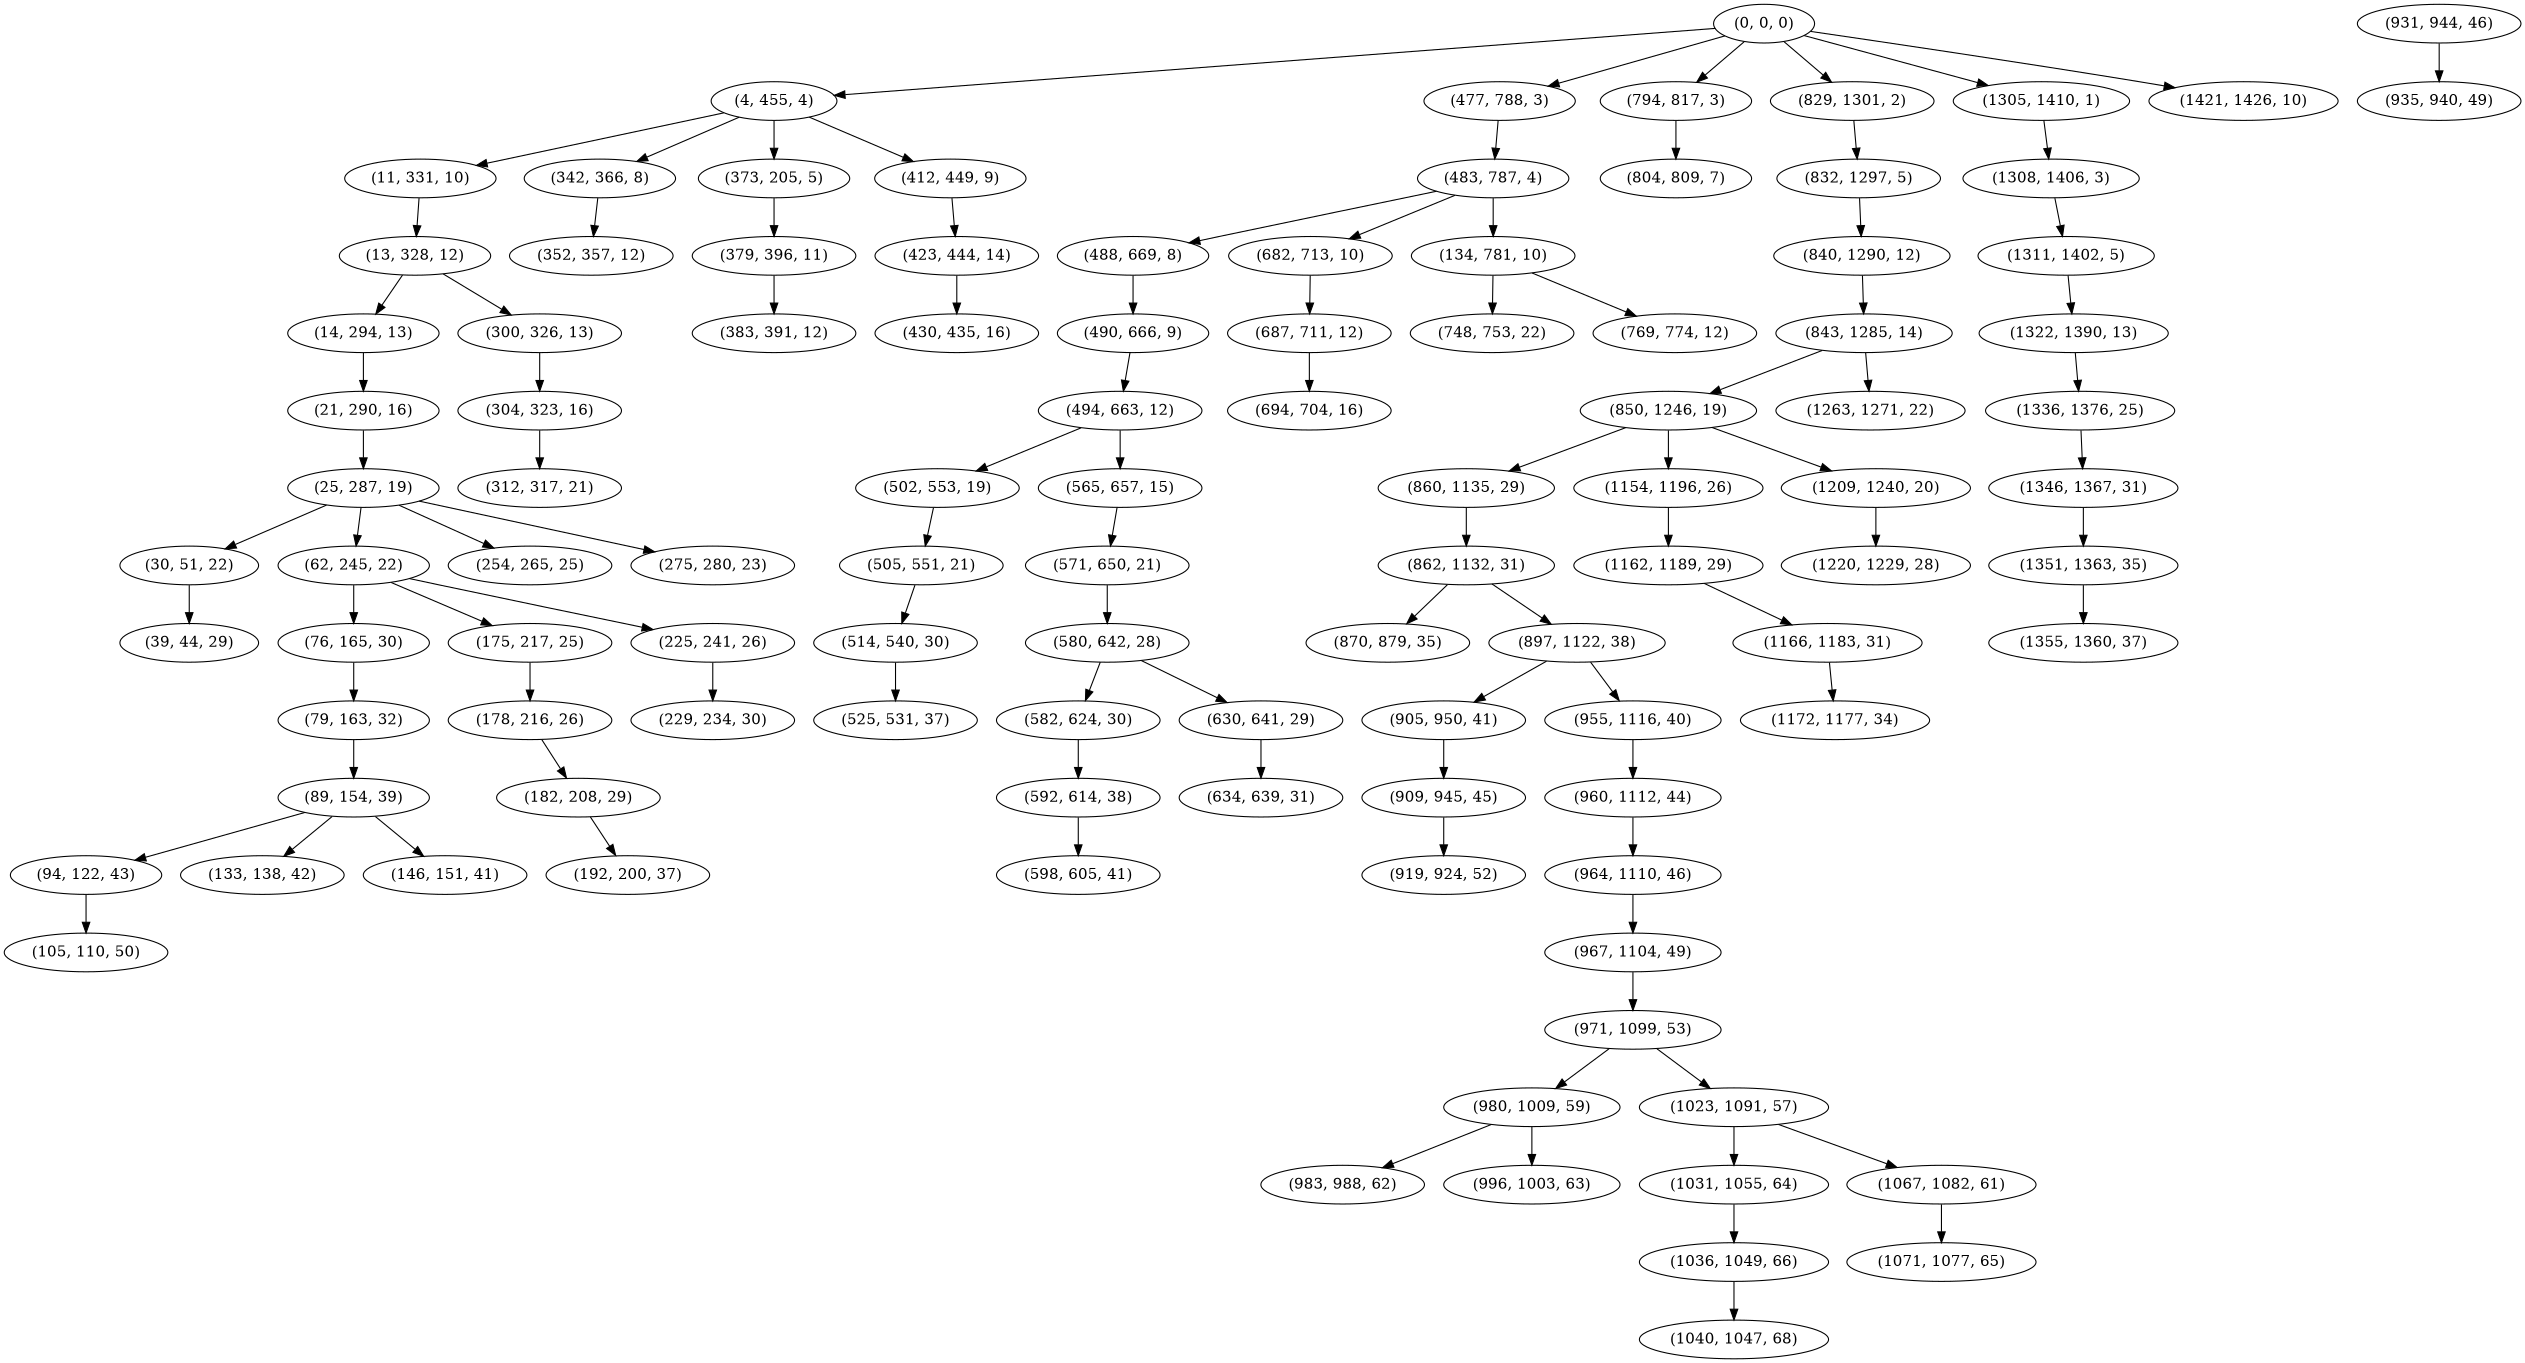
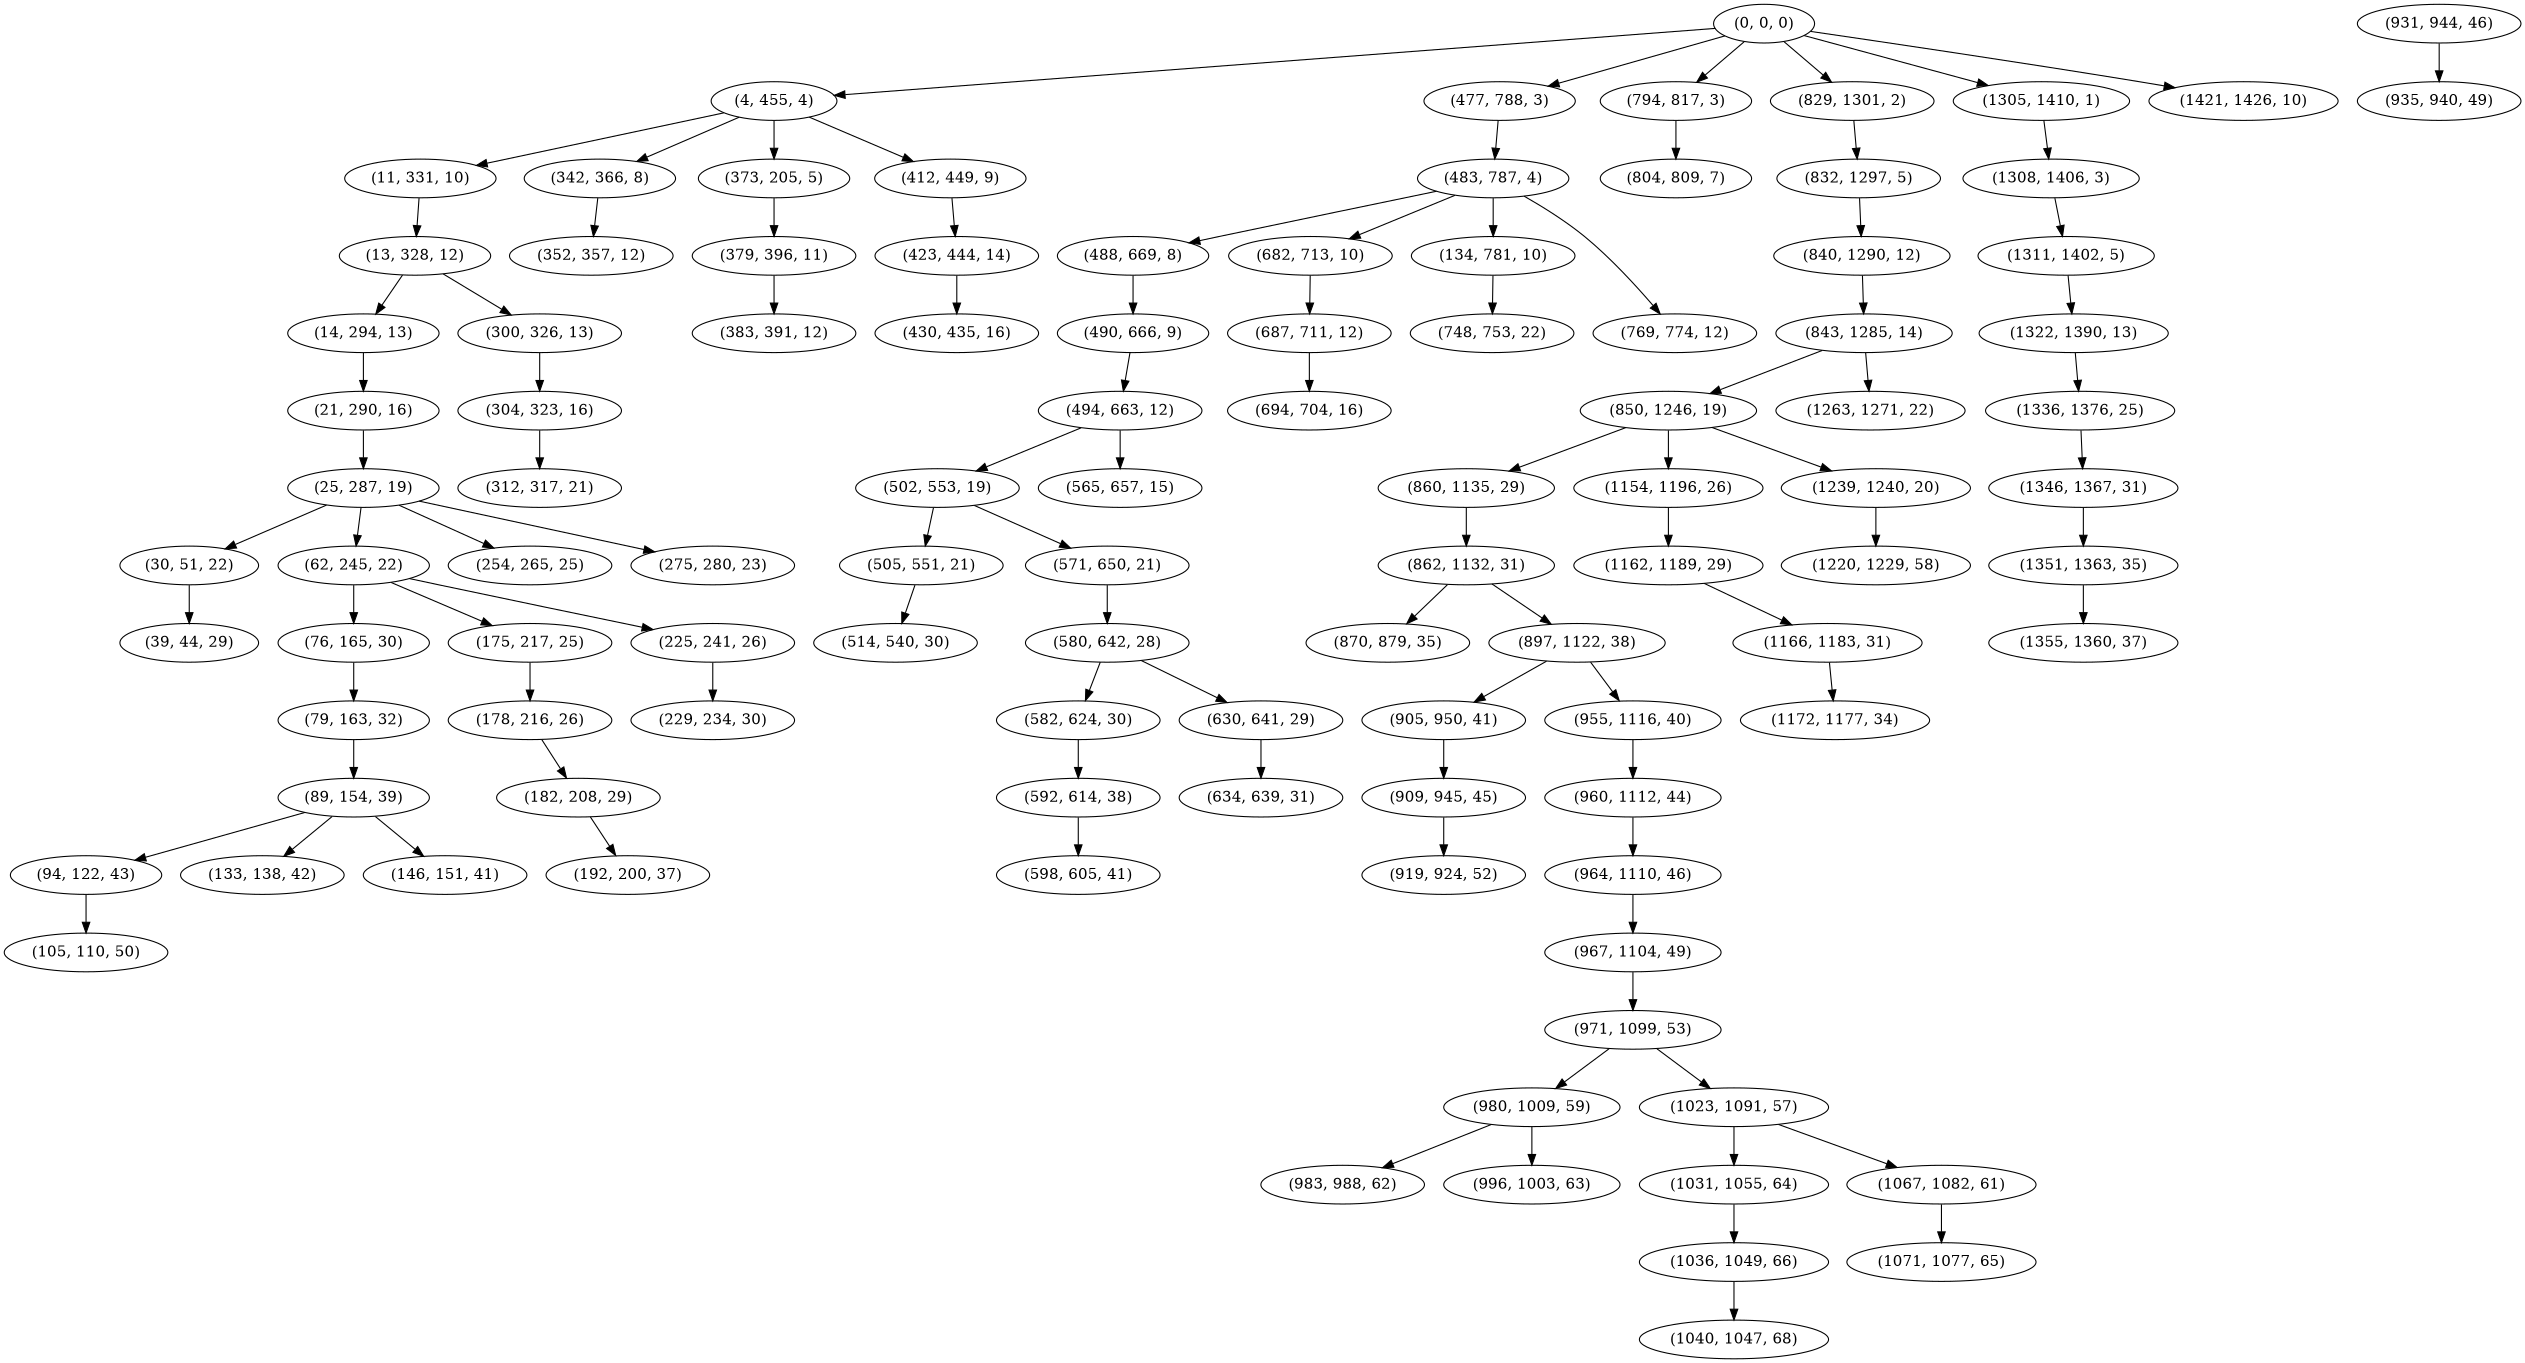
  digraph {
    "(0, 0, 0)"
    "(4, 455, 4)"
    "(477, 788, 3)"
    "(794, 817, 3)"
    "(829, 1301, 2)"
    "(1305, 1410, 1)"
    "(1421, 1426, 10)"
    "(11, 331, 10)"
    "(342, 366, 8)"
    n10 [label="(373, 205, 5)"]
    "(412, 449, 9)"
    "(483, 787, 4)"
    "(804, 809, 7)"
    "(832, 1297, 5)"
    "(1308, 1406, 3)"
    "(13, 328, 12)"
    "(352, 357, 12)"
    "(379, 396, 11)"
    "(423, 444, 14)"
    "(14, 294, 13)"
    "(300, 326, 13)"
    "(21, 290, 16)"
    "(304, 323, 16)"
    "(25, 287, 19)"
    "(30, 51, 22)"
    "(62, 245, 22)"
    "(254, 265, 25)"
    "(275, 280, 23)"
    "(39, 44, 29)"
    "(76, 165, 30)"
    "(175, 217, 25)"
    "(225, 241, 26)"
    "(79, 163, 32)"
    "(178, 216, 26)"
    "(229, 234, 30)"
    "(89, 154, 39)"
    "(94, 122, 43)"
    "(133, 138, 42)"
    "(146, 151, 41)"
    "(105, 110, 50)"
    "(182, 208, 29)"
    "(192, 200, 37)"
    "(312, 317, 21)"
    "(383, 391, 12)"
    "(430, 435, 16)"
    "(488, 669, 8)"
    "(682, 713, 10)"
    n48 [label="(134, 781, 10)"]
    "(490, 666, 9)"
    "(687, 711, 12)"
    "(748, 753, 22)"
    "(769, 774, 12)"
    "(494, 663, 12)"
    "(502, 553, 19)"
    "(565, 657, 15)"
    "(505, 551, 21)"
    "(571, 650, 21)"
    "(514, 540, 30)"
-   "(525, 531, 37)"
    "(580, 642, 28)"
    "(582, 624, 30)"
    "(630, 641, 29)"
    "(592, 614, 38)"
    "(634, 639, 31)"
    "(598, 605, 41)"
    "(694, 704, 16)"
    "(840, 1290, 12)"
    "(843, 1285, 14)"
    "(850, 1246, 19)"
    "(1263, 1271, 22)"
    "(860, 1135, 29)"
    "(1154, 1196, 26)"
-   "(1209, 1240, 20)"
+   "(1209, 1240, 20)" [label="(1239, 1240, 20)"]
    "(862, 1132, 31)"
    "(1162, 1189, 29)"
-   "(1220, 1229, 28)"
+   "(1220, 1229, 28)" [label="(1220, 1229, 58)"]
    "(870, 879, 35)"
    "(897, 1122, 38)"
    "(905, 950, 41)"
    "(955, 1116, 40)"
    "(909, 945, 45)"
    "(960, 1112, 44)"
    "(919, 924, 52)"
    "(931, 944, 46)"
    "(935, 940, 49)"
    "(964, 1110, 46)"
    "(967, 1104, 49)"
    "(971, 1099, 53)"
    "(980, 1009, 59)"
    "(1023, 1091, 57)"
    "(983, 988, 62)"
    "(996, 1003, 63)"
    "(1031, 1055, 64)"
    "(1067, 1082, 61)"
    "(1036, 1049, 66)"
    "(1071, 1077, 65)"
    "(1040, 1047, 68)"
    "(1166, 1183, 31)"
    "(1172, 1177, 34)"
    "(1311, 1402, 5)"
    "(1322, 1390, 13)"
    "(1336, 1376, 25)"
    "(1346, 1367, 31)"
    "(1351, 1363, 35)"
    "(1355, 1360, 37)"
    "(0, 0, 0)" -> "(4, 455, 4)"
    "(0, 0, 0)" -> "(477, 788, 3)"
    "(0, 0, 0)" -> "(794, 817, 3)"
    "(0, 0, 0)" -> "(829, 1301, 2)"
    "(0, 0, 0)" -> "(1305, 1410, 1)"
    "(0, 0, 0)" -> "(1421, 1426, 10)"
    "(4, 455, 4)" -> "(11, 331, 10)"
    "(4, 455, 4)" -> "(342, 366, 8)"
    "(4, 455, 4)" -> n10
    "(4, 455, 4)" -> "(412, 449, 9)"
    "(477, 788, 3)" -> "(483, 787, 4)"
    "(794, 817, 3)" -> "(804, 809, 7)"
    "(829, 1301, 2)" -> "(832, 1297, 5)"
    "(1305, 1410, 1)" -> "(1308, 1406, 3)"
    "(11, 331, 10)" -> "(13, 328, 12)"
    "(342, 366, 8)" -> "(352, 357, 12)"
    n10 -> "(379, 396, 11)"
    "(412, 449, 9)" -> "(423, 444, 14)"
    "(483, 787, 4)" -> "(488, 669, 8)"
    "(483, 787, 4)" -> "(682, 713, 10)"
    "(483, 787, 4)" -> n48
    "(832, 1297, 5)" -> "(840, 1290, 12)"
    "(1308, 1406, 3)" -> "(1311, 1402, 5)"
    "(13, 328, 12)" -> "(14, 294, 13)"
    "(13, 328, 12)" -> "(300, 326, 13)"
    "(379, 396, 11)" -> "(383, 391, 12)"
    "(423, 444, 14)" -> "(430, 435, 16)"
    "(14, 294, 13)" -> "(21, 290, 16)"
    "(300, 326, 13)" -> "(304, 323, 16)"
    "(21, 290, 16)" -> "(25, 287, 19)"
    "(304, 323, 16)" -> "(312, 317, 21)"
    "(25, 287, 19)" -> "(30, 51, 22)"
    "(25, 287, 19)" -> "(62, 245, 22)"
    "(25, 287, 19)" -> "(254, 265, 25)"
    "(25, 287, 19)" -> "(275, 280, 23)"
    "(30, 51, 22)" -> "(39, 44, 29)"
    "(62, 245, 22)" -> "(76, 165, 30)"
    "(62, 245, 22)" -> "(175, 217, 25)"
    "(62, 245, 22)" -> "(225, 241, 26)"
    "(76, 165, 30)" -> "(79, 163, 32)"
    "(175, 217, 25)" -> "(178, 216, 26)"
    "(225, 241, 26)" -> "(229, 234, 30)"
    "(79, 163, 32)" -> "(89, 154, 39)"
    "(178, 216, 26)" -> "(182, 208, 29)"
    "(89, 154, 39)" -> "(94, 122, 43)"
    "(89, 154, 39)" -> "(133, 138, 42)"
    "(89, 154, 39)" -> "(146, 151, 41)"
    "(94, 122, 43)" -> "(105, 110, 50)"
    "(182, 208, 29)" -> "(192, 200, 37)"
    "(488, 669, 8)" -> "(490, 666, 9)"
    "(682, 713, 10)" -> "(687, 711, 12)"
    n48 -> "(748, 753, 22)"
-   n48 -> "(769, 774, 12)"
+   "(483, 787, 4)" -> "(769, 774, 12)"
    "(490, 666, 9)" -> "(494, 663, 12)"
    "(687, 711, 12)" -> "(694, 704, 16)"
    "(494, 663, 12)" -> "(502, 553, 19)"
    "(494, 663, 12)" -> "(565, 657, 15)"
    "(502, 553, 19)" -> "(505, 551, 21)"
-   "(565, 657, 15)" -> "(571, 650, 21)"
+   "(502, 553, 19)" -> "(571, 650, 21)"
    "(505, 551, 21)" -> "(514, 540, 30)"
    "(571, 650, 21)" -> "(580, 642, 28)"
-   "(514, 540, 30)" -> "(525, 531, 37)"
    "(580, 642, 28)" -> "(582, 624, 30)"
    "(580, 642, 28)" -> "(630, 641, 29)"
    "(582, 624, 30)" -> "(592, 614, 38)"
    "(630, 641, 29)" -> "(634, 639, 31)"
    "(592, 614, 38)" -> "(598, 605, 41)"
    "(840, 1290, 12)" -> "(843, 1285, 14)"
    "(843, 1285, 14)" -> "(850, 1246, 19)"
    "(843, 1285, 14)" -> "(1263, 1271, 22)"
    "(850, 1246, 19)" -> "(860, 1135, 29)"
    "(850, 1246, 19)" -> "(1154, 1196, 26)"
    "(850, 1246, 19)" -> "(1209, 1240, 20)"
    "(860, 1135, 29)" -> "(862, 1132, 31)"
    "(1154, 1196, 26)" -> "(1162, 1189, 29)"
    "(1209, 1240, 20)" -> "(1220, 1229, 28)"
    "(862, 1132, 31)" -> "(870, 879, 35)"
    "(862, 1132, 31)" -> "(897, 1122, 38)"
    "(1162, 1189, 29)" -> "(1166, 1183, 31)"
    "(897, 1122, 38)" -> "(905, 950, 41)"
    "(897, 1122, 38)" -> "(955, 1116, 40)"
    "(905, 950, 41)" -> "(909, 945, 45)"
    "(955, 1116, 40)" -> "(960, 1112, 44)"
    "(909, 945, 45)" -> "(919, 924, 52)"
    "(960, 1112, 44)" -> "(964, 1110, 46)"
    "(931, 944, 46)" -> "(935, 940, 49)"
    "(964, 1110, 46)" -> "(967, 1104, 49)"
    "(967, 1104, 49)" -> "(971, 1099, 53)"
    "(971, 1099, 53)" -> "(980, 1009, 59)"
    "(971, 1099, 53)" -> "(1023, 1091, 57)"
    "(980, 1009, 59)" -> "(983, 988, 62)"
    "(980, 1009, 59)" -> "(996, 1003, 63)"
    "(1023, 1091, 57)" -> "(1031, 1055, 64)"
    "(1023, 1091, 57)" -> "(1067, 1082, 61)"
    "(1031, 1055, 64)" -> "(1036, 1049, 66)"
    "(1067, 1082, 61)" -> "(1071, 1077, 65)"
    "(1036, 1049, 66)" -> "(1040, 1047, 68)"
    "(1166, 1183, 31)" -> "(1172, 1177, 34)"
    "(1311, 1402, 5)" -> "(1322, 1390, 13)"
    "(1322, 1390, 13)" -> "(1336, 1376, 25)"
    "(1336, 1376, 25)" -> "(1346, 1367, 31)"
    "(1346, 1367, 31)" -> "(1351, 1363, 35)"
    "(1351, 1363, 35)" -> "(1355, 1360, 37)"
  }
